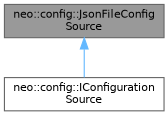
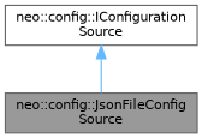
  digraph {
    node [color=gray40 fontname=Helvetica fontsize=10 shape=box style=filled]
    n1 [fillcolor=grey60 fontcolor=black height=0.2 label="neo::config::JsonFileConfig\lSource" width=0.4]
    n2 [fillcolor=white height=0.2 label="neo::config::IConfiguration\lSource" width=0.4]
-   n1 -> n2 [color=steelblue1 dir=back fontname=Helvetica fontsize=10 labelfontname=Helvetica labelfontsize=10 style=solid]
+   n2 -> n1 [color=steelblue1 dir=back fontname=Helvetica fontsize=10 labelfontname=Helvetica labelfontsize=10 style=solid]
  }
